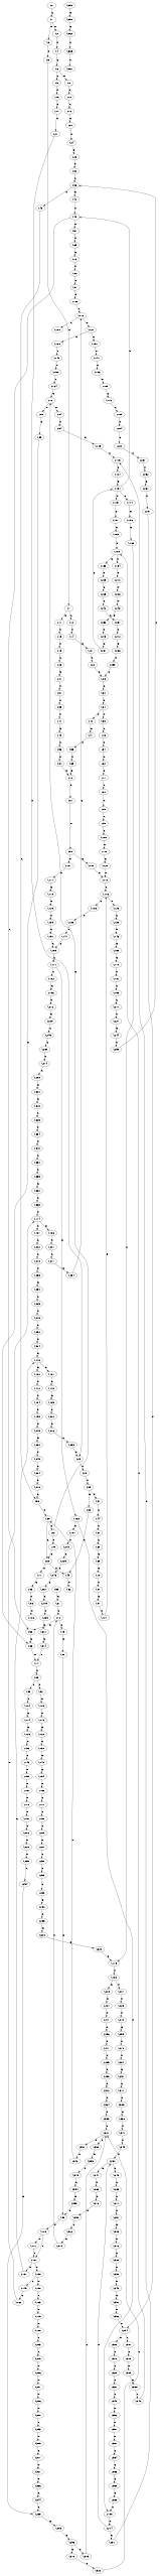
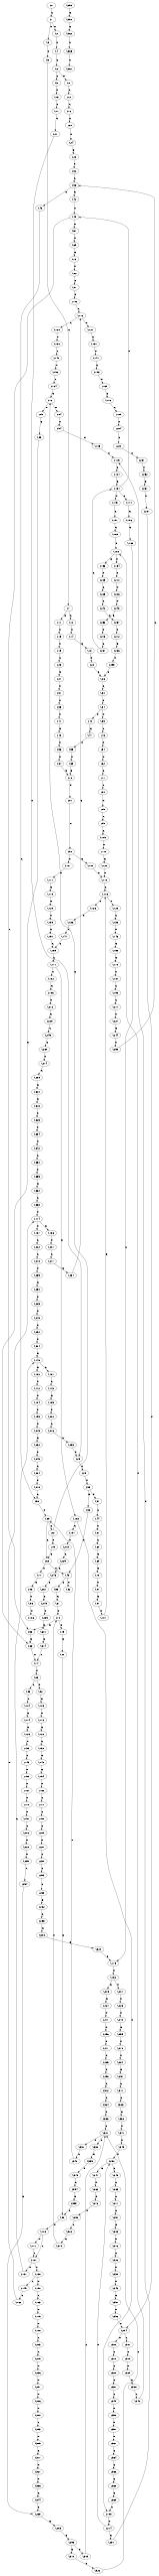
  strict digraph {
    S0
    S1
    S2
    S3
    S4
    S5
    S6
    S7
    S8
    S9
    S10
    S11
    S12
    S13
    S14
    S15
    S16
    S17
    S18
    S19
    S20
    S21
    S22
    S23
    S24
    S25
    S26
    S27
    S28
    S29
    S30
    S31
    S32
    S33
    S34
    S35
    S36
    S37
    S38
    S39
    S40
    S41
    S42
    S43
    S44
    S45
    S46
    S47
    S48
    S49
    S50
    S51
    S52
    S53
    S54
    S55
    S56
    S57
    S58
    S59
    S60
    S61
    S62
    S63
    S64
    S65
    S66
    S67
    S68
    S69
    S70
    S71
    S72
    S73
    S74
    S75
    S76
    S77
    S78
    S79
    S80
    S81
    S82
    S83
    S84
    S85
    S86
    S87
    S88
    S89
    S90
    S91
    S92
    S93
    S94
    S95
    S96
    S97
    S98
    S99
    S100
    S101
    S102
    S103
    S104
    S105
    S106
    S107
    S108
    S109
    S110
    S111
    S112
    S113
    S114
    S115
    S116
    S117
    S127
    S118
    S119
    S120
    S121
    S122
    S123
    S124
    S125
    S126
    S128
    S129
    S130
    S131
    S132
    S133
    S134
    S135
    S136
    S137
    S138
    S139
    S140
    S141
    S142
    S143
    S144
    S145
    S146
    S147
    S148
    S149
    S150
    S151
    S152
    S153
    S154
    S155
    S156
    S157
    S158
    S159
    S160
    S161
    S162
    S163
    S164
    S165
    S166
    S167
    S168
    S169
    S170
    S171
    S172
    S173
    S174
    S175
    S176
    S177
    S178
    S179
    S180
    S181
    S182
    S183
    S184
    S185
    S186
    S187
    S188
    S189
    S190
    S191
    S192
    S193
    S194
    S195
    S196
    S197
    S198
    S199
    S200
    S201
    S202
    S203
    S204
    S205
    S206
    S207
    S208
    S209
    S210
    S211
    S212
    S213
    S214
    S215
    S216
    S217
    S218
    S219
    S220
    S221
    S222
    S223
    S224
    S225
    S226
    S227
    S228
    S229
    S230
    S231
    S232
    S233
    S234
    S235
    S236
    S237
    S238
    S239
    S240
    S241
    S242
    S243
    S244
    S245
    S246
    S247
    S248
    S249
    S250
    S251
    S252
    S253
    S254
    S255
    S256
    S257
    S258
    S259
    S260
    S261
    S262
    S263
    S264
    S265
    S266
    S267
    S268
    S269
    S270
    S271
    S272
    S273
    S274
    S275
    S276
    S277
    S278
    S279
    S280
    S281
    S282
    S283
    S284
    S285
    S286
    S287
    S288
    S289
    S290
    S291
    S292
    S293
    S294
    S295
    S296
    S297
    S298
    S299
    S300
    S301
    S302
    S303
    S304
    S305
    S306
    S307
    S308
    S309
    S310
    S311
    S312
    S313
    S314
    S315
    S316
    S317
    S318
    S319
    S320
    S321
    S322
    S323
    S324
    S325
    S326
    S327
    S328
    S329
    S330
    S331
    S332
    S333
    S334
    S335
    S336
    S337
    S338
    S339
    S340
    S341
    S342
    S343
    S344
    S345
    S346
    S348
    S349
    S350
    S351
    S352
    S354
    S355
    S356
    S357
    S353
    S358
    S359
    S360
    S361
    S362
    S363
    S364
    S365
    S366
    S367
    S368
    S369
    S0 -> S1 [label=C]
    S1 -> S2 [label=A]
    S1 -> S3 [label=T]
    S2 -> S4 [label=T]
    S3 -> S5 [label=T]
    S4 -> S6 [label=C]
    S5 -> S7 [label=C]
    S6 -> S8 [label=T]
    S6 -> S9 [label=G]
    S7 -> S10 [label=C]
    S7 -> S11 [label=G]
    S8 -> S12 [label=G]
    S9 -> S13 [label=T]
    S10 -> S14 [label=T]
    S11 -> S15 [label=A]
    S12 -> S16 [label=C]
    S13 -> S17 [label=C]
    S14 -> S18 [label=G]
    S15 -> S19 [label=T]
    S16 -> S20 [label=C]
    S17 -> S21 [label=C]
    S18 -> S22 [label=T]
    S19 -> S23 [label=C]
    S20 -> S24 [label=A]
    S21 -> S25 [label=T]
    S22 -> S26 [label=C]
    S23 -> S27 [label=G]
    S24 -> S28 [label=G]
    S25 -> S29 [label=C]
    S26 -> S30 [label=C]
    S27 -> S31 [label=T]
    S28 -> S32 [label=T]
    S29 -> S33 [label=T]
    S30 -> S34 [label=T]
    S31 -> S35 [label=T]
    S32 -> S36 [label=C]
    S33 -> S37 [label=T]
    S33 -> S38 [label=G]
    S34 -> S39 [label=A]
    S34 -> S40 [label=T]
    S35 -> S41 [label=T]
    S36 -> S42 [label=G]
    S36 -> S43 [label=T]
    S37 -> S44 [label=C]
    S38 -> S45 [label=T]
    S39 -> S46 [label=C]
    S40 -> S47 [label=G]
    S41 -> S48 [label=G]
    S42 -> S49 [label=T]
    S43 -> S50 [label=C]
    S44 -> S51 [label=T]
    S45 -> S52 [label=A]
+   S45 -> S53 [label=C]
    S46 -> S54 [label=T]
    S47 -> S55 [label=T]
    S48 -> S56 [label=T]
    S49 -> S57 [label=A]
    S49 -> S58 [label=G]
    S50 -> S59 [label=T]
    S51 -> S60 [label=C]
    S53 -> S61 [label=G]
    S54 -> S62 [label=A]
    S55 -> S63 [label=A]
    S56 -> S64 [label=A]
    S57 -> S65 [label=A]
    S58 -> S66 [label=G]
    S59 -> S67 [label=C]
    S59 -> S68 [label=G]
    S60 -> S69 [label=G]
    S61 -> S70 [label=T]
    S62 -> S71 [label=C]
    S63 -> S72 [label=G]
    S64 -> S72 [label=G]
    S65 -> S73 [label=G]
    S66 -> S74 [label=T]
    S67 -> S75 [label=T]
    S67 -> S76 [label=G]
    S68 -> S45 [label=T]
    S68 -> S77 [label=A]
    S69 -> S78 [label=G]
    S70 -> S58 [label=G]
    S70 -> S79 [label=C]
    S71 -> S80 [label=C]
    S72 -> S81 [label=T]
    S73 -> S82 [label=A]
    S74 -> S83 [label=A]
    S75 -> S68 [label=G]
    S76 -> S84 [label=A]
    S76 -> S85 [label=T]
    S77 -> S86 [label=G]
    S78 -> S87 [label=A]
    S79 -> S88 [label=G]
    S80 -> S89 [label=A]
    S81 -> S90 [label=A]
    S82 -> S91 [label=C]
    S83 -> S92 [label=T]
    S83 -> S93 [label=C]
    S84 -> S94 [label=A]
    S85 -> S95 [label=G]
    S86 -> S96 [label=T]
    S87 -> S97 [label=G]
    S88 -> S98 [label=G]
    S89 -> S99 [label=G]
    S90 -> S100 [label=G]
    S90 -> S101 [label=A]
    S91 -> S102 [label=G]
    S92 -> S103 [label=G]
    S93 -> S104 [label=C]
    S94 -> S105 [label=G]
    S95 -> S66 [label=G]
    S96 -> S106 [label=A]
    S97 -> S107 [label=A]
    S98 -> S108 [label=A]
    S99 -> S109 [label=G]
    S100 -> S110 [label=A]
    S101 -> S111 [label=A]
    S102 -> S112 [label=G]
    S103 -> S113 [label=A]
    S104 -> S114 [label=G]
    S105 -> S115 [label=T]
    S107 -> S116 [label=G]
    S108 -> S117 [label=A]
    S108 -> S127 [label=C]
    S109 -> S118 [label=A]
    S110 -> S116 [label=G]
    S111 -> S119 [label=G]
    S112 -> S120 [label=C]
    S112 -> S121 [label=A]
    S113 -> S122 [label=G]
    S114 -> S123 [label=G]
    S115 -> S124 [label=C]
    S116 -> S125 [label=T]
    S116 -> S126 [label=G]
    S117 -> S127 [label=C]
    S127 -> S137 [label=A]
    S127 -> S138 [label=T]
    S118 -> S128 [label=G]
    S119 -> S129 [label=G]
-   S121 -> S130 [label=T]
+   S120 -> S130 [label=T]
    S121 -> S131 [label=C]
    S122 -> S132 [label=C]
    S123 -> S133 [label=T]
    S124 -> S134 [label=G]
    S125 -> S135 [label=C]
    S126 -> S136 [label=T]
    S128 -> S110 [label=A]
    S129 -> S139 [label=T]
    S130 -> S140 [label=C]
    S131 -> S141 [label=A]
    S132 -> S142 [label=G]
    S133 -> S143 [label=G]
    S134 -> S49 [label=T]
    S134 -> S144 [label=C]
    S134 -> S145 [label=A]
    S135 -> S146 [label=A]
    S136 -> S147 [label=C]
    S137 -> S148 [label=G]
    S138 -> S149 [label=G]
    S138 -> S150 [label=A]
    S139 -> S151 [label=C]
    S140 -> S152 [label=T]
    S141 -> S153 [label=C]
    S142 -> S154 [label=G]
    S143 -> S155 [label=T]
    S144 -> S156 [label=G]
    S145 -> S157 [label=G]
    S146 -> S158 [label=G]
    S147 -> S159 [label=C]
    S148 -> S160 [label=G]
    S148 -> S161 [label=C]
    S149 -> S162 [label=C]
    S150 -> S163 [label=C]
    S151 -> S159 [label=C]
    S152 -> S164 [label=C]
    S153 -> S165 [label=A]
    S154 -> S166 [label=T]
    S155 -> S167 [label=T]
    S156 -> S168 [label=G]
    S157 -> S169 [label=G]
    S158 -> S170 [label=G]
    S159 -> S171 [label=C]
    S160 -> S172 [label=A]
    S161 -> S173 [label=C]
    S162 -> S174 [label=A]
    S163 -> S175 [label=A]
    S164 -> S76 [label=G]
    S165 -> S176 [label=C]
    S166 -> S177 [label=C]
    S167 -> S178 [label=T]
    S168 -> S179 [label=C]
    S169 -> S180 [label=T]
    S170 -> S181 [label=A]
    S171 -> S182 [label=A]
    S171 -> S183 [label=G]
    S172 -> S184 [label=A]
    S173 -> S185 [label=G]
    S174 -> S186 [label=G]
    S174 -> S187 [label=A]
    S175 -> S188 [label=A]
    S176 -> S189 [label=C]
    S177 -> S190 [label=G]
    S178 -> S191 [label=A]
    S179 -> S192 [label=T]
    S180 -> S193 [label=G]
    S180 -> S194 [label=A]
    S181 -> S195 [label=C]
    S182 -> S196 [label=G]
    S183 -> S197 [label=G]
    S183 -> S198 [label=A]
    S184 -> S199 [label=T]
    S185 -> S200 [label=T]
    S186 -> S201 [label=A]
    S187 -> S202 [label=C]
    S188 -> S203 [label=C]
    S189 -> S204 [label=T]
    S190 -> S205 [label=C]
    S191 -> S206 [label=G]
    S192 -> S207 [label=A]
    S192 -> S208 [label=G]
    S193 -> S209 [label=T]
    S194 -> S210 [label=T]
    S195 -> S211 [label=C]
    S196 -> S212 [label=A]
    S197 -> S213 [label=A]
    S198 -> S214 [label=A]
    S199 -> S215 [label=A]
    S200 -> S216 [label=C]
    S201 -> S217 [label=C]
    S202 -> S218 [label=C]
    S203 -> S219 [label=G]
    S204 -> S220 [label=C]
    S205 -> S221 [label=A]
    S206 -> S222 [label=A]
    S207 -> S223 [label=T]
    S208 -> S224 [label=G]
    S209 -> S225 [label=C]
    S210 -> S226 [label=A]
    S211 -> S227 [label=A]
    S212 -> S228 [label=G]
    S213 -> S229 [label=G]
    S214 -> S230 [label=A]
    S214 -> S231 [label=G]
    S215 -> S232 [label=G]
    S216 -> S233 [label=C]
    S217 -> S234 [label=G]
    S218 -> S235 [label=A]
    S219 -> S236 [label=A]
    S220 -> S237 [label=T]
    S221 -> S238 [label=C]
    S222 -> S239 [label=A]
    S223 -> S240 [label=A]
    S224 -> S241 [label=A]
    S225 -> S242 [label=C]
    S226 -> S243 [label=A]
    S227 -> S244 [label=G]
    S228 -> S245 [label=C]
    S229 -> S246 [label=G]
    S230 -> S247 [label=G]
    S230 -> S248 [label=C]
    S231 -> S115 [label=T]
    S232 -> S249 [label=T]
    S233 -> S25 [label=T]
    S234 -> S112 [label=G]
    S235 -> S250 [label=G]
    S236 -> S251 [label=A]
    S237 -> S252 [label=A]
    S238 -> S253 [label=G]
    S239 -> S254 [label=G]
    S240 -> S255 [label=G]
    S241 -> S256 [label=A]
    S242 -> S257 [label=C]
    S243 -> S258 [label=G]
    S244 -> S259 [label=T]
    S245 -> S260 [label=C]
    S246 -> S261 [label=C]
    S247 -> S262 [label=T]
    S248 -> S263 [label=C]
    S249 -> S264 [label=C]
    S250 -> S265 [label=A]
    S251 -> S266 [label=A]
    S252 -> S267 [label=G]
    S253 -> S268 [label=C]
    S254 -> S269 [label=G]
    S255 -> S270 [label=T]
    S256 -> S271 [label=T]
    S257 -> S272 [label=T]
    S258 -> S273 [label=T]
    S259 -> S36 [label=C]
    S260 -> S274 [label=A]
    S261 -> S275 [label=G]
    S262 -> S276 [label=G]
    S263 -> S277 [label=C]
    S264 -> S278 [label=T]
    S265 -> S279 [label=A]
    S266 -> S280 [label=A]
    S267 -> S281 [label=A]
    S268 -> S282 [label=G]
    S269 -> S283 [label=G]
    S270 -> S284 [label=A]
    S271 -> S285 [label=G]
    S272 -> S286 [label=G]
    S273 -> S287 [label=C]
    S274 -> S288 [label=C]
    S275 -> S289 [label=T]
    S276 -> S290 [label=T]
    S277 -> S291 [label=C]
    S278 -> S50 [label=C]
    S279 -> S292 [label=C]
    S280 -> S293 [label=C]
    S281 -> S294 [label=A]
    S282 -> S295 [label=C]
    S283 -> S296 [label=G]
    S284 -> S297 [label=G]
    S285 -> S298 [label=G]
    S286 -> S299 [label=T]
    S287 -> S134 [label=G]
    S288 -> S300 [label=G]
    S289 -> S301 [label=G]
    S290 -> S302 [label=C]
    S291 -> S303 [label=G]
    S292 -> S304 [label=A]
    S293 -> S305 [label=A]
    S294 -> S306 [label=T]
    S294 -> S307 [label=C]
    S295 -> S308 [label=G]
    S296 -> S309 [label=T]
    S296 -> S310 [label=G]
    S297 -> S311 [label=C]
    S298 -> S312 [label=G]
    S299 -> S26 [label=C]
    S300 -> S313 [label=G]
    S301 -> S314 [label=G]
    S302 -> S315 [label=G]
    S303 -> S316 [label=A]
    S304 -> S148 [label=G]
    S305 -> S317 [label=G]
    S306 -> S318 [label=C]
    S307 -> S319 [label=G]
    S308 -> S320 [label=G]
    S309 -> S321 [label=C]
    S310 -> S322 [label=T]
    S311 -> S323 [label=C]
    S312 -> S324 [label=G]
    S313 -> S325 [label=T]
    S314 -> S74 [label=T]
    S315 -> S70 [label=T]
    S316 -> S326 [label=C]
    S317 -> S327 [label=A]
    S318 -> S328 [label=G]
    S319 -> S329 [label=A]
    S320 -> S179 [label=C]
    S321 -> S330 [label=C]
    S321 -> S331 [label=T]
    S322 -> S321 [label=C]
    S323 -> S332 [label=G]
    S324 -> S333 [label=T]
    S325 -> S334 [label=T]
    S326 -> S335 [label=T]
    S327 -> S336 [label=A]
    S328 -> S337 [label=G]
    S329 -> S338 [label=G]
    S330 -> S339 [label=G]
    S331 -> S340 [label=C]
    S332 -> S341 [label=A]
    S333 -> S321 [label=C]
    S334 -> S342 [label=A]
    S335 -> S343 [label=A]
    S336 -> S344 [label=G]
    S337 -> S345 [label=G]
    S338 -> S346 [label=G]
    S339 -> S348 [label=T]
    S340 -> S59 [label=T]
    S341 -> S349 [label=A]
    S342 -> S350 [label=C]
    S343 -> S351 [label=G]
    S344 -> S269 [label=G]
    S345 -> S352 [label=T]
    S346 -> S180 [label=T]
    S348 -> S354 [label=C]
    S349 -> S230 [label=A]
    S350 -> S355 [label=T]
    S351 -> S356 [label=A]
    S352 -> S357 [label=A]
    S354 -> S359 [label=G]
    S355 -> S360 [label=G]
    S356 -> S294 [label=A]
    S357 -> S361 [label=T]
    S353 -> S358 [label=G]
    S358 -> S362 [label=G]
    S359 -> S98 [label=G]
    S360 -> S363 [label=C]
    S361 -> S364 [label=C]
    S362 -> S365 [label=A]
    S363 -> S174 [label=A]
    S364 -> S366 [label=C]
    S365 -> S367 [label=A]
    S366 -> S368 [label=C]
    S368 -> S369 [label=G]
    S369 -> S198 [label=A]
  }
